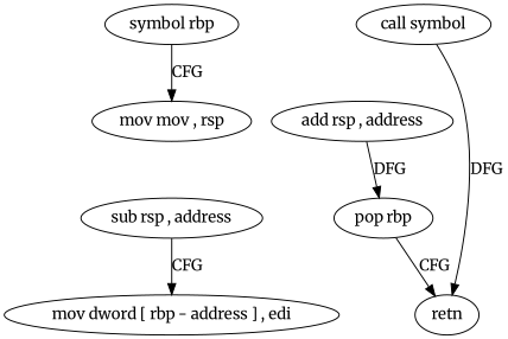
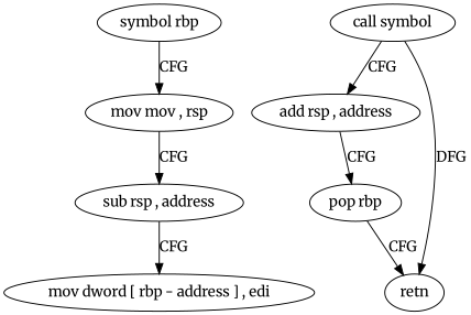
  digraph {
    fontname=Merriweather
    node [fontname=Merriweather]
    edge [fontname=Merriweather]
    n1 [label="symbol rbp"]
    n2 [label="mov mov , rsp"]
    n3 [label="sub rsp , address"]
    n4 [label="mov dword [ rbp - address ] , edi"]
    n5 [label="call symbol"]
    n6 [label="add rsp , address"]
    n7 [label=retn]
    n8 [label="pop rbp"]
    n1 -> n2 [label=CFG]
+   n2 -> n3 [label=CFG]
    n3 -> n4 [label=CFG]
+   n5 -> n6 [label=CFG]
    n5 -> n7 [label=DFG]
-   n6 -> n8 [label=DFG]
+   n6 -> n8 [label=CFG]
    n8 -> n7 [label=CFG]
  }
